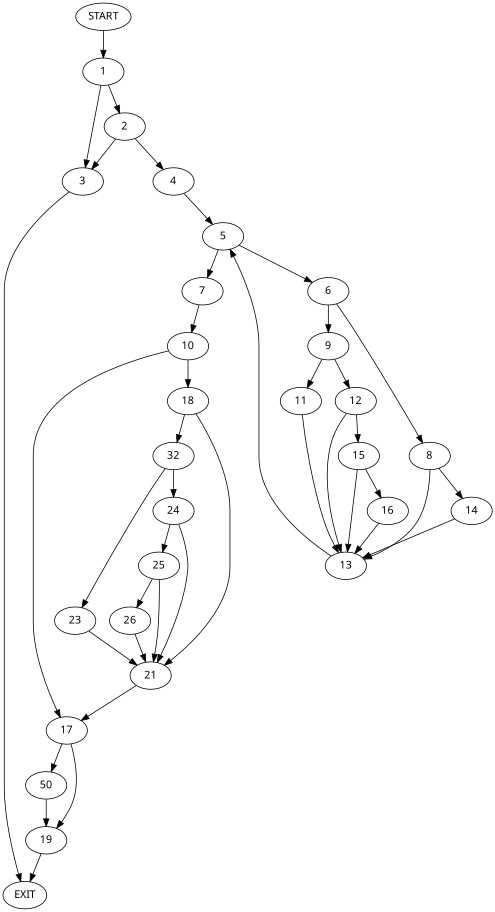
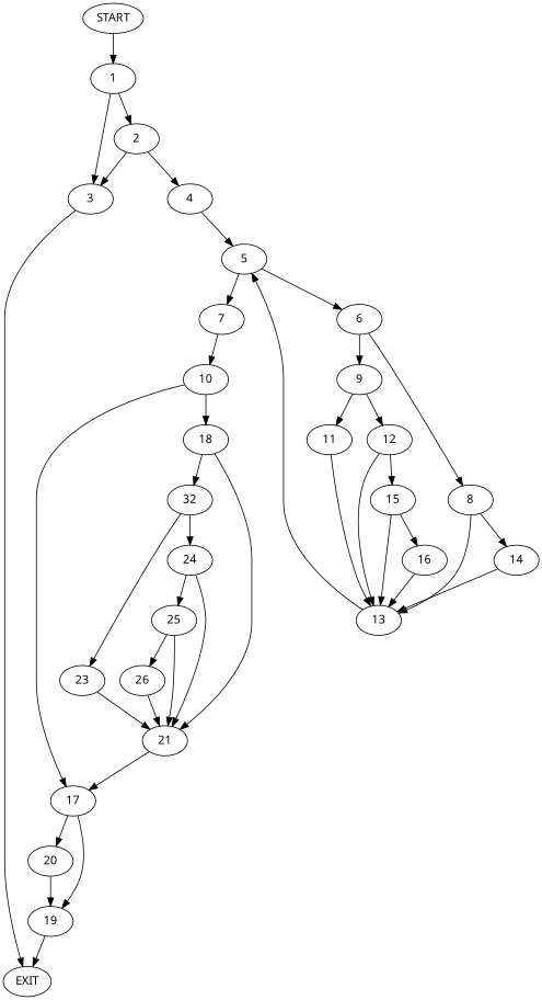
  digraph {
    fontname="Noto Sans"
    node [fontname="Noto Sans"]
    edge [fontname="Noto Sans"]
    n1 [label=START]
    1
    2
    3
    n5 [label=EXIT]
    4
    5
    6
    7
    8
    9
    10
    13
    14
    11
    12
    17
    18
    15
    19
-   20 [label=50]
+   20
    21
    n23 [label=32]
    16
    23
    24
    25
    26
    n1 -> 1
    1 -> 2
    1 -> 3
    2 -> 3
    2 -> 4
    3 -> n5
    4 -> 5
    5 -> 6
    5 -> 7
    6 -> 8
    6 -> 9
    7 -> 10
    8 -> 13
    8 -> 14
    9 -> 11
    9 -> 12
    10 -> 17
    10 -> 18
    13 -> 5
    14 -> 13
    11 -> 13
    12 -> 13
    12 -> 15
    17 -> 19
    17 -> 20
    18 -> 21
    18 -> n23
    15 -> 13
    15 -> 16
    19 -> n5
    20 -> 19
    21 -> 17
    n23 -> 23
    n23 -> 24
    16 -> 13
    23 -> 21
    24 -> 21
    24 -> 25
    25 -> 21
    25 -> 26
    26 -> 21
  }
